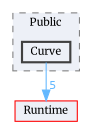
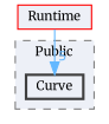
  digraph {
    compound=true
    fontname=Merriweather
    node [fillcolor="#edf0f7" fontname=Merriweather fontsize=10 shape=box]
    n1 [color=grey25 height=0.2 label=Curve style="filled,bold" width=0.4]
    n2 [color=red height=0.2 label=Runtime style=filled width=0.4]
    subgraph cluster_1 {
      bgcolor="#edf0f7"
      fontsize=10
      label=Public
      pencolor=grey50
      style="filled,dashed"
      n1
    }
-   n1 -> n2 [color=steelblue1 fontcolor=steelblue1 fontname=Merriweather fontsize=10 headlabel=5 labeldistance=1.5 labelfontname=Helvetica labelfontsize=10]
+   n2 -> n1 [color=steelblue1 fontcolor=steelblue1 fontname=Merriweather fontsize=10 headlabel=5 labeldistance=1.5 labelfontname=Helvetica labelfontsize=10]
  }
